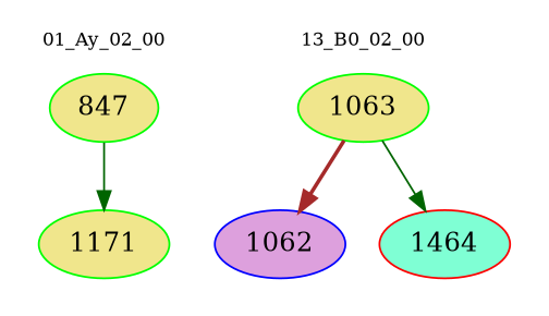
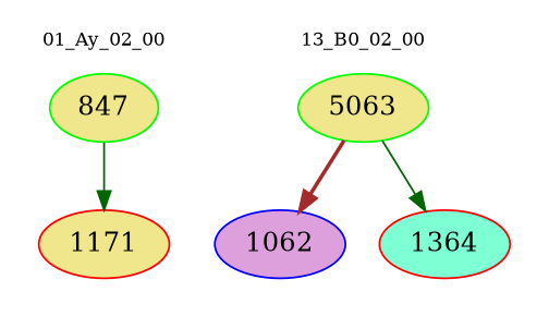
  digraph {
    node [color=green fillcolor=khaki style=filled]
    edge [color=darkgreen style=solid]
    n1 [label=847]
-   n2 [label=1171]
-   n3 [label=1063]
+   n2 [color=red label=1171]
+   n3 [label=5063]
    n4 [color=blue fillcolor=plum label=1062]
-   n5 [color=red fillcolor=aquamarine label=1464]
+   n5 [color=red fillcolor=aquamarine label=1364]
    subgraph cluster_1 {
      color=white
      fontsize=10
      label="01_Ay_02_00"
      n1
      n2
    }
    subgraph cluster_2 {
      color=white
      fontsize=10
      label="13_B0_02_00"
      n3
      n4
      n5
    }
    n1 -> n2
    n3 -> n4 [color=brown style=bold]
    n3 -> n5
  }
